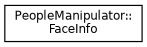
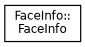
  digraph {
    rankdir=LR
-   n1 [color=black fillcolor=white fontname=Helvetica fontsize=10 height=0.2 label="PeopleManipulator::\lFaceInfo" shape=record style=filled width=0.4]
+   n1 [color=black fillcolor=white fontname=Helvetica fontsize=10 height=0.2 label="FaceInfo::\lFaceInfo" shape=record style=filled width=0.4]
  }
